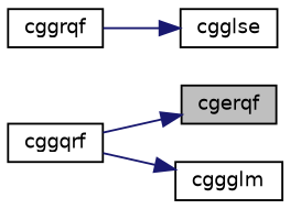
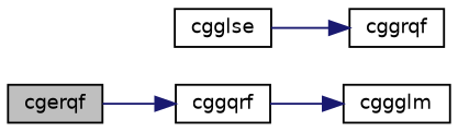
  digraph {
    rankdir=RL
    node [color=black fillcolor=white fontname=Helvetica fontsize=10 shape=record style=filled]
    edge [color=midnightblue dir=back fontname=Helvetica fontsize=10 labelfontname=Helvetica labelfontsize=10 style=solid]
    n1 [fillcolor=grey75 fontcolor=black height=0.2 label=cgerqf width=0.4]
    n2 [height=0.2 label=cggqrf width=0.4]
    n3 [height=0.2 label=cggrqf width=0.4]
    n4 [height=0.2 label=cgglse width=0.4]
    n5 [height=0.2 label=cggglm width=0.4]
-   n1 -> n2
-   n4 -> n3
+   n2 -> n1
+   n3 -> n4
    n5 -> n2
  }
